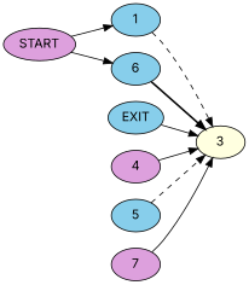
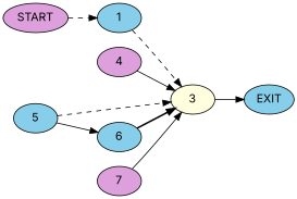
  digraph {
    fontname=Inter
    rankdir=LR
    node [fillcolor=skyblue fontname=Inter style=filled]
    edge [fontname=Inter style=solid]
    n1 [fillcolor=plum label=START]
    1
    3 [fillcolor=lightyellow]
    n4 [label=EXIT]
    4 [fillcolor=plum]
    5
    6
    7 [fillcolor=plum]
-   n1 -> 1
+   n1 -> 1 [style=dashed]
    1 -> 3 [style=dashed]
-   n4 -> 3
+   3 -> n4
    4 -> 3
    5 -> 3 [style=dashed]
-   n1 -> 6
+   5 -> 6
    6 -> 3 [style=bold]
    7 -> 3
  }
